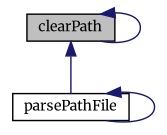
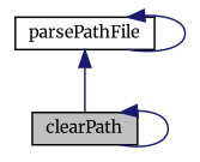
  digraph {
    rankdir=TB
    fontname=Merriweather
    node [color=black fontname=Merriweather fontsize=10 shape=record]
    edge [color=midnightblue dir=back fontname=Merriweather fontsize=10 labelfontname=Helvetica labelfontsize=10 style=solid]
    n1 [fillcolor=grey75 fontcolor=black height=0.2 label=clearPath style=filled width=0.4]
    n2 [height=0.2 label=parsePathFile width=0.4]
    n1 -> n1
-   n1 -> n2
+   n2 -> n1
    n2 -> n2
  }
